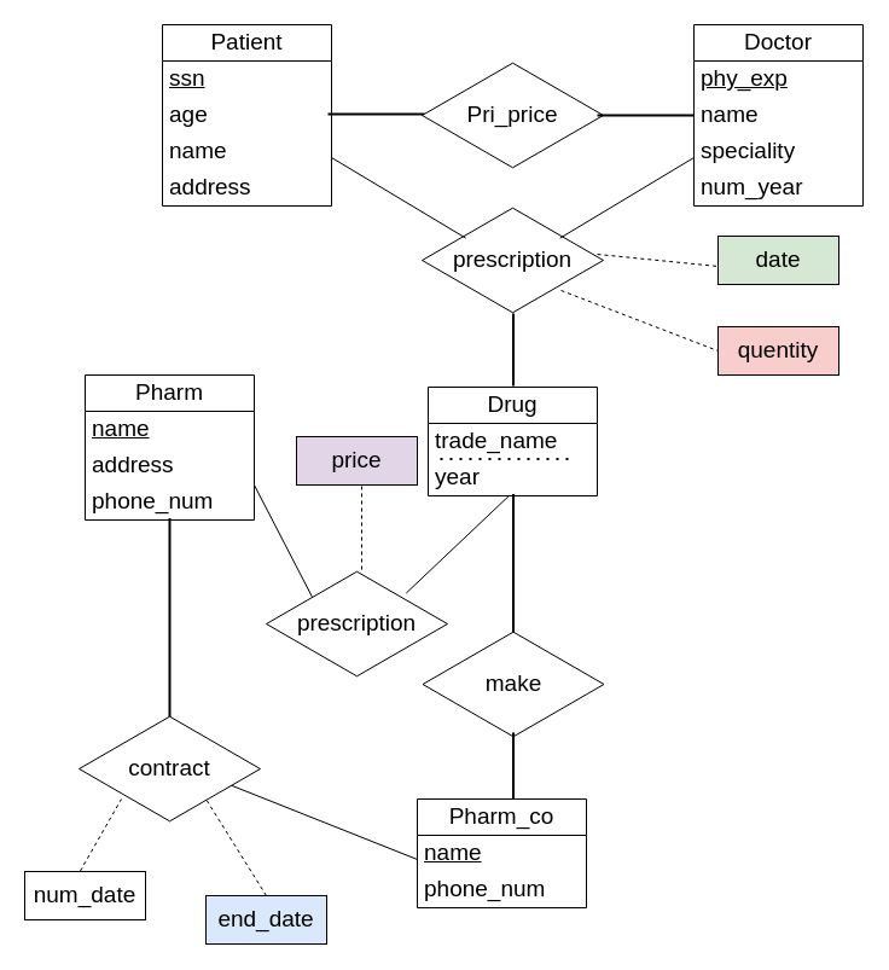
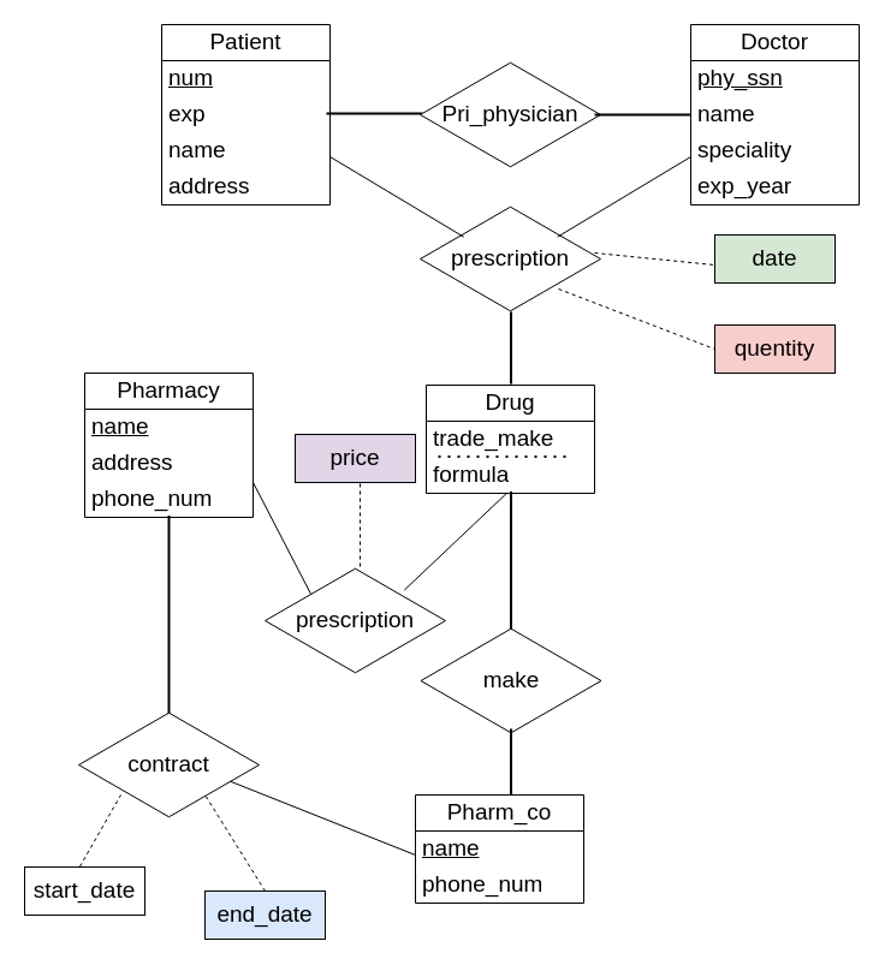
  <mxCell id="0" />
  <mxCell id="1" parent="0" />
  <mxCell id="2" value="Patient" style="swimlane;fontStyle=0;childLayout=stackLayout;horizontal=1;startSize=30;horizontalStack=0;resizeParent=1;resizeParentMax=0;resizeLast=0;collapsible=1;marginBottom=0;whiteSpace=wrap;html=1;fontSize=19;" vertex="1" parent="1"><mxGeometry x="134" y="20" width="140" height="150" as="geometry" /></mxCell>
- <mxCell id="3" value="ssn" style="text;strokeColor=none;fillColor=none;align=left;verticalAlign=middle;spacingLeft=4;spacingRight=4;overflow=hidden;points=[[0,0.5],[1,0.5]];portConstraint=eastwest;rotatable=0;whiteSpace=wrap;html=1;fontStyle=4;fontSize=19;" vertex="1" parent="2"><mxGeometry y="30" width="140" height="30" as="geometry" /></mxCell>
- <mxCell id="4" value="age" style="text;strokeColor=none;fillColor=none;align=left;verticalAlign=middle;spacingLeft=4;spacingRight=4;overflow=hidden;points=[[0,0.5],[1,0.5]];portConstraint=eastwest;rotatable=0;whiteSpace=wrap;html=1;fontSize=19;" vertex="1" parent="2"><mxGeometry y="60" width="140" height="30" as="geometry" /></mxCell>
+ <mxCell id="3" value="num" style="text;strokeColor=none;fillColor=none;align=left;verticalAlign=middle;spacingLeft=4;spacingRight=4;overflow=hidden;points=[[0,0.5],[1,0.5]];portConstraint=eastwest;rotatable=0;whiteSpace=wrap;html=1;fontStyle=4;fontSize=19;" vertex="1" parent="2"><mxGeometry y="30" width="140" height="30" as="geometry" /></mxCell>
+ <mxCell id="4" value="exp" style="text;strokeColor=none;fillColor=none;align=left;verticalAlign=middle;spacingLeft=4;spacingRight=4;overflow=hidden;points=[[0,0.5],[1,0.5]];portConstraint=eastwest;rotatable=0;whiteSpace=wrap;html=1;fontSize=19;" vertex="1" parent="2"><mxGeometry y="60" width="140" height="30" as="geometry" /></mxCell>
  <mxCell id="5" value="name" style="text;strokeColor=none;fillColor=none;align=left;verticalAlign=middle;spacingLeft=4;spacingRight=4;overflow=hidden;points=[[0,0.5],[1,0.5]];portConstraint=eastwest;rotatable=0;whiteSpace=wrap;html=1;fontSize=19;" vertex="1" parent="2"><mxGeometry y="90" width="140" height="30" as="geometry" /></mxCell>
  <mxCell id="6" value="address" style="text;strokeColor=none;fillColor=none;align=left;verticalAlign=middle;spacingLeft=4;spacingRight=4;overflow=hidden;points=[[0,0.5],[1,0.5]];portConstraint=eastwest;rotatable=0;whiteSpace=wrap;html=1;fontSize=19;" vertex="1" parent="2"><mxGeometry y="120" width="140" height="30" as="geometry" /></mxCell>
  <mxCell id="7" value="Doctor" style="swimlane;fontStyle=0;childLayout=stackLayout;horizontal=1;startSize=30;horizontalStack=0;resizeParent=1;resizeParentMax=0;resizeLast=0;collapsible=1;marginBottom=0;whiteSpace=wrap;html=1;fontSize=19;" vertex="1" parent="1"><mxGeometry x="574" y="20" width="140" height="150" as="geometry" /></mxCell>
- <mxCell id="8" value="phy_exp" style="text;strokeColor=none;fillColor=none;align=left;verticalAlign=middle;spacingLeft=4;spacingRight=4;overflow=hidden;points=[[0,0.5],[1,0.5]];portConstraint=eastwest;rotatable=0;whiteSpace=wrap;html=1;fontStyle=4;fontSize=19;" vertex="1" parent="7"><mxGeometry y="30" width="140" height="30" as="geometry" /></mxCell>
+ <mxCell id="8" value="phy_ssn" style="text;strokeColor=none;fillColor=none;align=left;verticalAlign=middle;spacingLeft=4;spacingRight=4;overflow=hidden;points=[[0,0.5],[1,0.5]];portConstraint=eastwest;rotatable=0;whiteSpace=wrap;html=1;fontStyle=4;fontSize=19;" vertex="1" parent="7"><mxGeometry y="30" width="140" height="30" as="geometry" /></mxCell>
  <mxCell id="9" value="name" style="text;strokeColor=none;fillColor=none;align=left;verticalAlign=middle;spacingLeft=4;spacingRight=4;overflow=hidden;points=[[0,0.5],[1,0.5]];portConstraint=eastwest;rotatable=0;whiteSpace=wrap;html=1;fontSize=19;" vertex="1" parent="7"><mxGeometry y="60" width="140" height="30" as="geometry" /></mxCell>
  <mxCell id="10" value="speciality" style="text;strokeColor=none;fillColor=none;align=left;verticalAlign=middle;spacingLeft=4;spacingRight=4;overflow=hidden;points=[[0,0.5],[1,0.5]];portConstraint=eastwest;rotatable=0;whiteSpace=wrap;html=1;fontSize=19;" vertex="1" parent="7"><mxGeometry y="90" width="140" height="30" as="geometry" /></mxCell>
- <mxCell id="11" value="num_year" style="text;strokeColor=none;fillColor=none;align=left;verticalAlign=middle;spacingLeft=4;spacingRight=4;overflow=hidden;points=[[0,0.5],[1,0.5]];portConstraint=eastwest;rotatable=0;whiteSpace=wrap;html=1;fontSize=19;" vertex="1" parent="7"><mxGeometry y="120" width="140" height="30" as="geometry" /></mxCell>
- <mxCell id="12" value="Pharm" style="swimlane;fontStyle=0;childLayout=stackLayout;horizontal=1;startSize=30;horizontalStack=0;resizeParent=1;resizeParentMax=0;resizeLast=0;collapsible=1;marginBottom=0;whiteSpace=wrap;html=1;fontSize=19;" vertex="1" parent="1"><mxGeometry x="70" y="310" width="140" height="120" as="geometry" /></mxCell>
+ <mxCell id="11" value="exp_year" style="text;strokeColor=none;fillColor=none;align=left;verticalAlign=middle;spacingLeft=4;spacingRight=4;overflow=hidden;points=[[0,0.5],[1,0.5]];portConstraint=eastwest;rotatable=0;whiteSpace=wrap;html=1;fontSize=19;" vertex="1" parent="7"><mxGeometry y="120" width="140" height="30" as="geometry" /></mxCell>
+ <mxCell id="12" value="Pharmacy" style="swimlane;fontStyle=0;childLayout=stackLayout;horizontal=1;startSize=30;horizontalStack=0;resizeParent=1;resizeParentMax=0;resizeLast=0;collapsible=1;marginBottom=0;whiteSpace=wrap;html=1;fontSize=19;" vertex="1" parent="1"><mxGeometry x="70" y="310" width="140" height="120" as="geometry" /></mxCell>
  <mxCell id="13" value="name" style="text;strokeColor=none;fillColor=none;align=left;verticalAlign=middle;spacingLeft=4;spacingRight=4;overflow=hidden;points=[[0,0.5],[1,0.5]];portConstraint=eastwest;rotatable=0;whiteSpace=wrap;html=1;fontStyle=4;fontSize=19;" vertex="1" parent="12"><mxGeometry y="30" width="140" height="30" as="geometry" /></mxCell>
  <mxCell id="14" value="address" style="text;strokeColor=none;fillColor=none;align=left;verticalAlign=middle;spacingLeft=4;spacingRight=4;overflow=hidden;points=[[0,0.5],[1,0.5]];portConstraint=eastwest;rotatable=0;whiteSpace=wrap;html=1;fontSize=19;" vertex="1" parent="12"><mxGeometry y="60" width="140" height="30" as="geometry" /></mxCell>
  <mxCell id="15" value="phone_num" style="text;strokeColor=none;fillColor=none;align=left;verticalAlign=middle;spacingLeft=4;spacingRight=4;overflow=hidden;points=[[0,0.5],[1,0.5]];portConstraint=eastwest;rotatable=0;whiteSpace=wrap;html=1;fontSize=19;" vertex="1" parent="12"><mxGeometry y="90" width="140" height="30" as="geometry" /></mxCell>
  <mxCell id="16" value="Pharm_co" style="swimlane;fontStyle=0;childLayout=stackLayout;horizontal=1;startSize=30;horizontalStack=0;resizeParent=1;resizeParentMax=0;resizeLast=0;collapsible=1;marginBottom=0;whiteSpace=wrap;html=1;fontSize=19;" vertex="1" parent="1"><mxGeometry x="345" y="661" width="140" height="90" as="geometry" /></mxCell>
  <mxCell id="17" value="name" style="text;strokeColor=none;fillColor=none;align=left;verticalAlign=middle;spacingLeft=4;spacingRight=4;overflow=hidden;points=[[0,0.5],[1,0.5]];portConstraint=eastwest;rotatable=0;whiteSpace=wrap;html=1;fontStyle=4;fontSize=19;" vertex="1" parent="16"><mxGeometry y="30" width="140" height="30" as="geometry" /></mxCell>
  <mxCell id="18" value="phone_num" style="text;strokeColor=none;fillColor=none;align=left;verticalAlign=middle;spacingLeft=4;spacingRight=4;overflow=hidden;points=[[0,0.5],[1,0.5]];portConstraint=eastwest;rotatable=0;whiteSpace=wrap;html=1;fontSize=19;" vertex="1" parent="16"><mxGeometry y="60" width="140" height="30" as="geometry" /></mxCell>
  <mxCell id="19" value="Drug" style="swimlane;fontStyle=0;childLayout=stackLayout;horizontal=1;startSize=30;horizontalStack=0;resizeParent=1;resizeParentMax=0;resizeLast=0;collapsible=1;marginBottom=0;whiteSpace=wrap;html=1;fontSize=19;" vertex="1" parent="1"><mxGeometry x="354" y="320" width="140" height="90" as="geometry" /></mxCell>
- <mxCell id="20" value="trade_name" style="text;strokeColor=none;fillColor=none;align=left;verticalAlign=middle;spacingLeft=4;spacingRight=4;overflow=hidden;points=[[0,0.5],[1,0.5]];portConstraint=eastwest;rotatable=0;whiteSpace=wrap;html=1;fontStyle=0;fontSize=19;" vertex="1" parent="19"><mxGeometry y="30" width="140" height="30" as="geometry" /></mxCell>
+ <mxCell id="20" value="trade_make" style="text;strokeColor=none;fillColor=none;align=left;verticalAlign=middle;spacingLeft=4;spacingRight=4;overflow=hidden;points=[[0,0.5],[1,0.5]];portConstraint=eastwest;rotatable=0;whiteSpace=wrap;html=1;fontStyle=0;fontSize=19;" vertex="1" parent="19"><mxGeometry y="30" width="140" height="30" as="geometry" /></mxCell>
  <mxCell id="21" value="" style="endArrow=none;dashed=1;html=1;dashPattern=1 3;strokeWidth=2;rounded=0;fontSize=19;" edge="1" parent="19"><mxGeometry width="50" height="50" relative="1" as="geometry"><mxPoint x="10" y="59.43" as="sourcePoint" /><mxPoint x="120" y="59.43" as="targetPoint" /></mxGeometry></mxCell>
- <mxCell id="22" value="year" style="text;strokeColor=none;fillColor=none;align=left;verticalAlign=middle;spacingLeft=4;spacingRight=4;overflow=hidden;points=[[0,0.5],[1,0.5]];portConstraint=eastwest;rotatable=0;whiteSpace=wrap;html=1;fontSize=19;" vertex="1" parent="19"><mxGeometry y="60" width="140" height="30" as="geometry" /></mxCell>
+ <mxCell id="22" value="formula" style="text;strokeColor=none;fillColor=none;align=left;verticalAlign=middle;spacingLeft=4;spacingRight=4;overflow=hidden;points=[[0,0.5],[1,0.5]];portConstraint=eastwest;rotatable=0;whiteSpace=wrap;html=1;fontSize=19;" vertex="1" parent="19"><mxGeometry y="60" width="140" height="30" as="geometry" /></mxCell>
  <mxCell id="23" value="" style="line;strokeWidth=2;html=1;fontSize=19;" vertex="1" parent="1"><mxGeometry x="271" y="84" width="80" height="20" as="geometry" /></mxCell>
- <mxCell id="24" value="Pri_price" style="html=1;whiteSpace=wrap;aspect=fixed;shape=isoRectangle;fontSize=19;" vertex="1" parent="1"><mxGeometry x="349" y="50" width="150" height="90" as="geometry" /></mxCell>
+ <mxCell id="24" value="Pri_physician" style="html=1;whiteSpace=wrap;aspect=fixed;shape=isoRectangle;fontSize=19;" vertex="1" parent="1"><mxGeometry x="349" y="50" width="150" height="90" as="geometry" /></mxCell>
  <mxCell id="25" value="" style="line;strokeWidth=2;html=1;fontSize=19;" vertex="1" parent="1"><mxGeometry x="494" y="90" width="80" height="10" as="geometry" /></mxCell>
  <mxCell id="26" value="prescription" style="html=1;whiteSpace=wrap;aspect=fixed;shape=isoRectangle;fontSize=19;" vertex="1" parent="1"><mxGeometry x="349" y="170" width="150" height="90" as="geometry" /></mxCell>
  <mxCell id="27" value="" style="endArrow=none;html=1;rounded=0;fontSize=19;entryX=0.241;entryY=0.296;entryDx=0;entryDy=0;entryPerimeter=0;" edge="1" parent="1" target="26"><mxGeometry width="50" height="50" relative="1" as="geometry"><mxPoint x="274" y="130" as="sourcePoint" /><mxPoint x="354" y="160" as="targetPoint" /></mxGeometry></mxCell>
  <mxCell id="28" value="" style="endArrow=none;html=1;rounded=0;fontSize=19;exitX=0.761;exitY=0.296;exitDx=0;exitDy=0;exitPerimeter=0;" edge="1" parent="1" source="26"><mxGeometry width="50" height="50" relative="1" as="geometry"><mxPoint x="494" y="170" as="sourcePoint" /><mxPoint x="574" y="130" as="targetPoint" /></mxGeometry></mxCell>
  <mxCell id="29" value="" style="endArrow=none;dashed=1;html=1;rounded=0;fontSize=19;" edge="1" parent="1"><mxGeometry width="50" height="50" relative="1" as="geometry"><mxPoint x="494" y="210" as="sourcePoint" /><mxPoint x="594" y="220" as="targetPoint" /></mxGeometry></mxCell>
  <mxCell id="30" value="" style="endArrow=none;dashed=1;html=1;rounded=0;fontSize=19;" edge="1" parent="1"><mxGeometry width="50" height="50" relative="1" as="geometry"><mxPoint x="464" y="240" as="sourcePoint" /><mxPoint x="594" y="290" as="targetPoint" /></mxGeometry></mxCell>
  <mxCell id="31" value="date" style="rounded=0;whiteSpace=wrap;html=1;fontSize=19;fillColor=#d5e8d4;" vertex="1" parent="1"><mxGeometry x="594" y="195" width="100" height="40" as="geometry" /></mxCell>
  <mxCell id="32" value="quentity" style="rounded=0;whiteSpace=wrap;html=1;fontSize=19;fillColor=#f8cecc;" vertex="1" parent="1"><mxGeometry x="594" y="270" width="100" height="40" as="geometry" /></mxCell>
  <mxCell id="33" value="" style="line;strokeWidth=2;html=1;fontSize=19;rotation=90;" vertex="1" parent="1"><mxGeometry x="394.5" y="221.5" width="60" height="135" as="geometry" /></mxCell>
  <mxCell id="34" value="prescription" style="html=1;whiteSpace=wrap;aspect=fixed;shape=isoRectangle;fontSize=19;" vertex="1" parent="1"><mxGeometry x="220" y="471" width="150" height="90" as="geometry" /></mxCell>
  <mxCell id="35" value="" style="endArrow=none;html=1;rounded=0;fontSize=19;exitX=0.772;exitY=0.217;exitDx=0;exitDy=0;exitPerimeter=0;" edge="1" parent="1" source="34"><mxGeometry width="50" height="50" relative="1" as="geometry"><mxPoint x="310" y="476.64" as="sourcePoint" /><mxPoint x="420.85" y="410" as="targetPoint" /></mxGeometry></mxCell>
  <mxCell id="36" value="" style="endArrow=none;html=1;rounded=0;fontSize=19;entryX=0.252;entryY=0.249;entryDx=0;entryDy=0;entryPerimeter=0;" edge="1" parent="1" target="34"><mxGeometry width="50" height="50" relative="1" as="geometry"><mxPoint x="210" y="401" as="sourcePoint" /><mxPoint x="321.15" y="467.64" as="targetPoint" /></mxGeometry></mxCell>
  <mxCell id="37" value="" style="endArrow=none;dashed=1;html=1;rounded=0;fontSize=19;" edge="1" parent="1"><mxGeometry width="50" height="50" relative="1" as="geometry"><mxPoint x="299" y="471" as="sourcePoint" /><mxPoint x="299" y="401" as="targetPoint" /></mxGeometry></mxCell>
  <mxCell id="38" value="price" style="rounded=0;whiteSpace=wrap;html=1;fontSize=19;fillColor=#e1d5e7;" vertex="1" parent="1"><mxGeometry x="245" y="361" width="100" height="40" as="geometry" /></mxCell>
  <mxCell id="39" value="" style="line;strokeWidth=2;html=1;fontSize=19;rotation=90;" vertex="1" parent="1"><mxGeometry x="55" y="446" width="170" height="135" as="geometry" /></mxCell>
  <mxCell id="40" value="contract" style="html=1;whiteSpace=wrap;aspect=fixed;shape=isoRectangle;fontSize=19;" vertex="1" parent="1"><mxGeometry x="65" y="591" width="150" height="90" as="geometry" /></mxCell>
  <mxCell id="41" value="" style="endArrow=none;dashed=1;html=1;rounded=0;fontSize=19;" edge="1" parent="1"><mxGeometry width="50" height="50" relative="1" as="geometry"><mxPoint x="60" y="731" as="sourcePoint" /><mxPoint x="100" y="661" as="targetPoint" /></mxGeometry></mxCell>
  <mxCell id="42" value="" style="endArrow=none;dashed=1;html=1;rounded=0;fontSize=19;" edge="1" parent="1"><mxGeometry width="50" height="50" relative="1" as="geometry"><mxPoint x="220" y="741" as="sourcePoint" /><mxPoint x="170" y="661" as="targetPoint" /></mxGeometry></mxCell>
- <mxCell id="43" value="num_date" style="rounded=0;whiteSpace=wrap;html=1;fontSize=19;" vertex="1" parent="1"><mxGeometry x="20" y="721" width="100" height="40" as="geometry" /></mxCell>
+ <mxCell id="43" value="start_date" style="rounded=0;whiteSpace=wrap;html=1;fontSize=19;" vertex="1" parent="1"><mxGeometry x="20" y="721" width="100" height="40" as="geometry" /></mxCell>
  <mxCell id="44" value="end_date" style="rounded=0;whiteSpace=wrap;html=1;fontSize=19;fillColor=#dae8fc;" vertex="1" parent="1"><mxGeometry x="170" y="741" width="100" height="40" as="geometry" /></mxCell>
  <mxCell id="45" value="" style="line;strokeWidth=2;html=1;fontSize=19;rotation=90;" vertex="1" parent="1"><mxGeometry x="366.75" y="398.75" width="115.5" height="135" as="geometry" /></mxCell>
  <mxCell id="46" value="make" style="html=1;whiteSpace=wrap;aspect=fixed;shape=isoRectangle;fontSize=19;" vertex="1" parent="1"><mxGeometry x="349.5" y="521" width="150" height="90" as="geometry" /></mxCell>
  <mxCell id="47" value="" style="line;strokeWidth=2;html=1;fontSize=19;rotation=90;" vertex="1" parent="1"><mxGeometry x="396.71" y="566.23" width="55.56" height="135" as="geometry" /></mxCell>
  <mxCell id="48" value="" style="endArrow=none;html=1;rounded=0;fontSize=19;exitX=0.841;exitY=0.653;exitDx=0;exitDy=0;exitPerimeter=0;" edge="1" parent="1" source="40"><mxGeometry width="50" height="50" relative="1" as="geometry"><mxPoint x="259.95" y="791.53" as="sourcePoint" /><mxPoint x="345" y="711" as="targetPoint" /></mxGeometry></mxCell>
